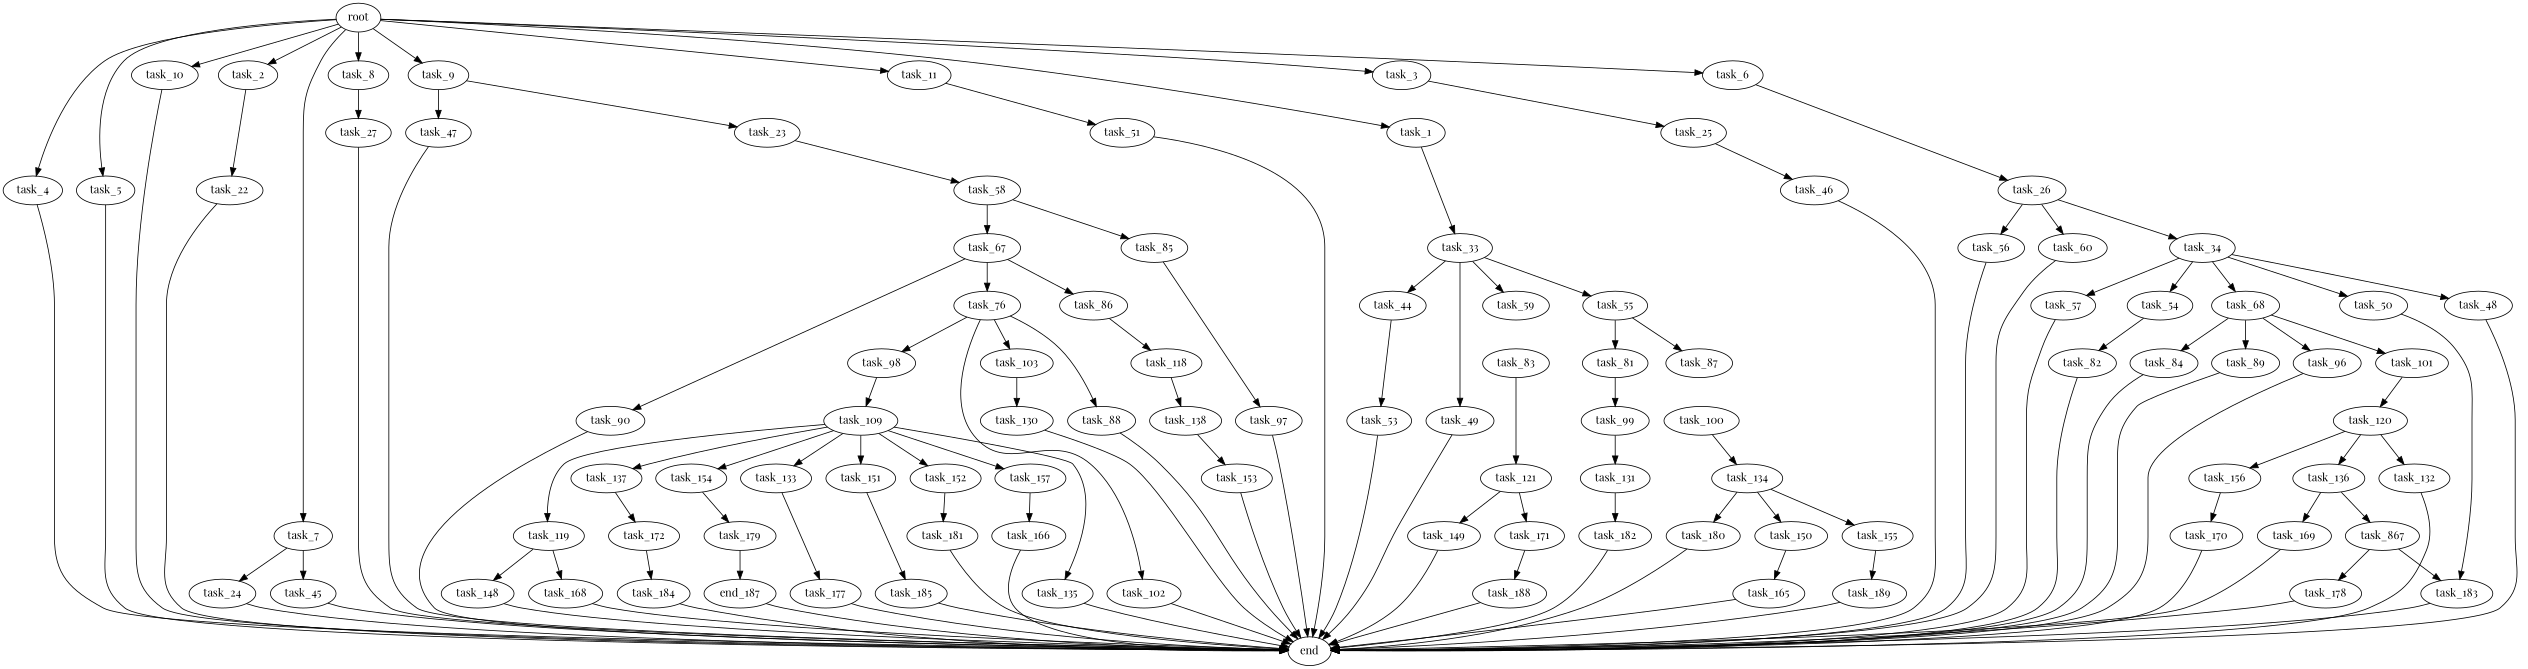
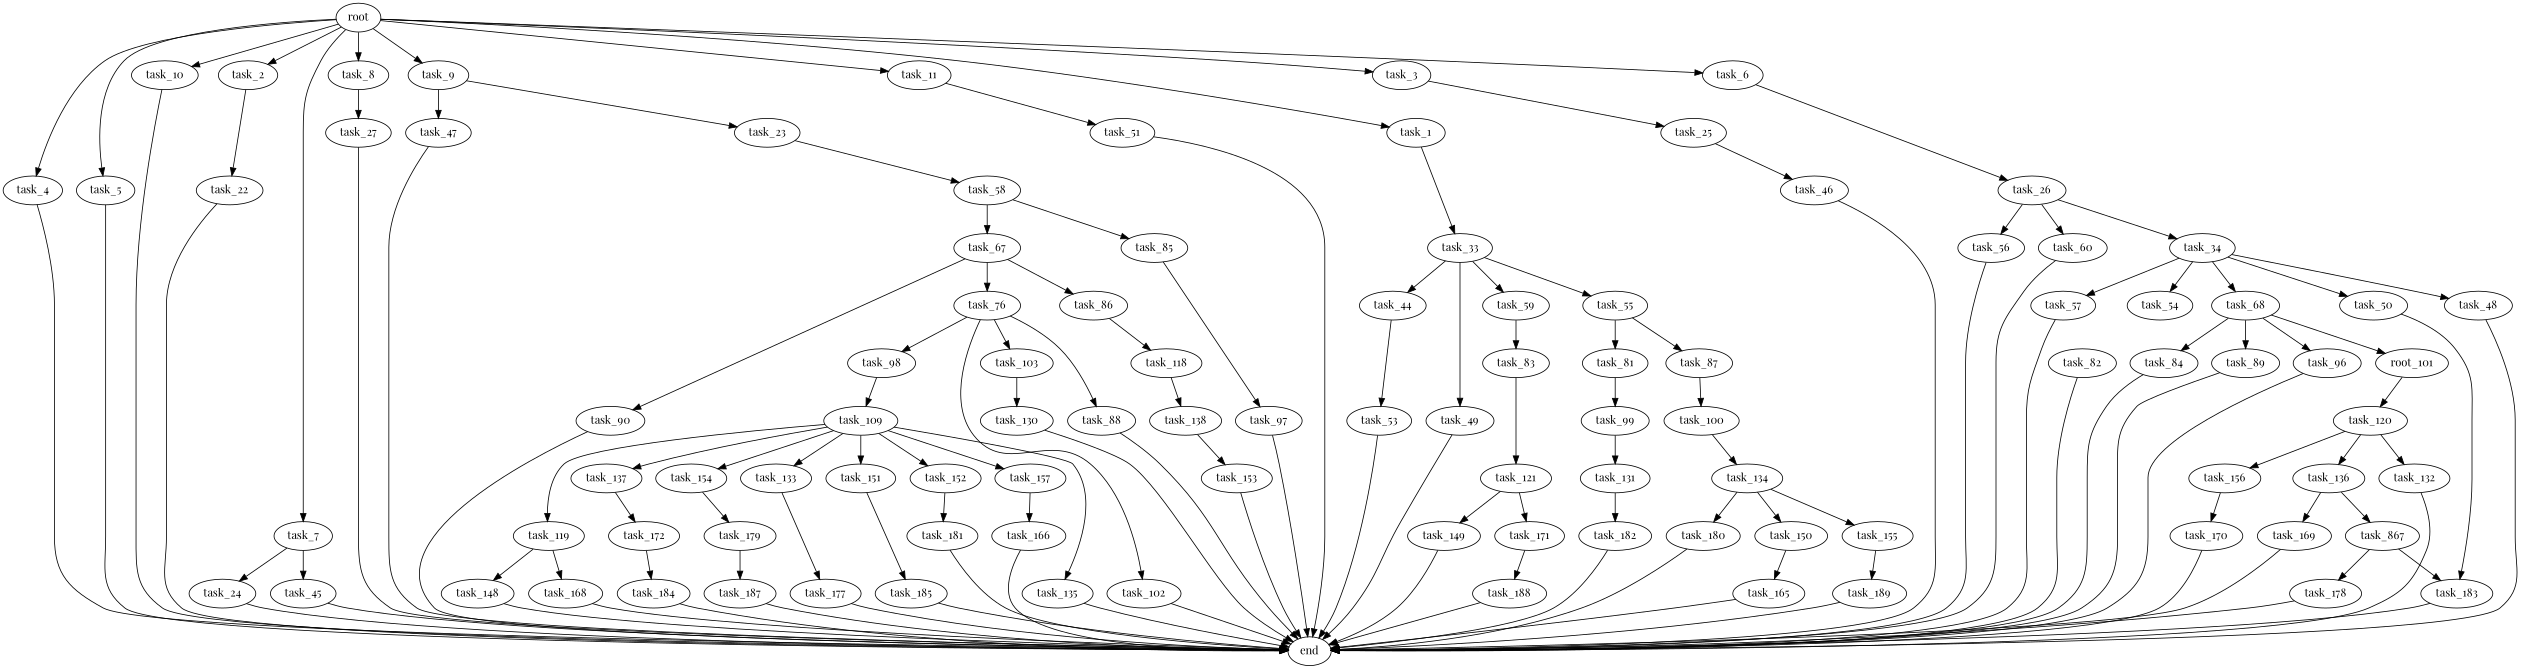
  digraph {
    fontname="Playfair Display"
    node [fontname="Playfair Display"]
    edge [fontname="Playfair Display"]
    root
    task_1
    task_2
    task_3
    task_4
    task_5
    task_6
    task_7
    task_8
    task_9
    task_10
    task_11
    task_33
    task_22
    task_25
    end
    task_26
    task_24
    task_45
    task_27
    task_23
    task_47
    task_51
    task_44
    task_49
    task_55
    task_59
    task_46
    task_34
    task_56
    task_60
    task_58
    task_67
    task_85
    task_48
    task_50
    task_54
    task_57
    task_68
    task_53
    task_81
    task_87
    task_83
    task_183
    task_82
    task_84
    task_89
    task_96
-   task_101
+   task_101 [label=root_101]
    task_99
    task_100
    task_76
    task_86
    task_90
    task_97
    task_121
    task_88
    task_98
    task_102
    task_103
    task_118
    task_120
    task_109
    task_130
    task_131
    task_149
    task_171
    task_138
    task_134
    task_119
    task_133
    task_135
    task_137
    task_151
    task_152
    task_154
    task_157
    task_182
    task_150
    task_155
    task_180
    task_132
    task_136
    task_156
    task_148
    task_168
    task_177
    task_172
    task_185
    task_181
    task_179
    task_166
    task_153
    n94 [label=task_867]
    task_169
    task_170
    task_188
    task_165
    task_189
    task_178
    task_184
-   task_187 [label=end_187]
+   task_187
    root -> task_1
    root -> task_2
    root -> task_3
    root -> task_4
    root -> task_5
    root -> task_6
    root -> task_7
    root -> task_8
    root -> task_9
    root -> task_10
    root -> task_11
    task_1 -> task_33
    task_2 -> task_22
    task_3 -> task_25
    task_4 -> end
    task_5 -> end
    task_6 -> task_26
    task_7 -> task_24
    task_7 -> task_45
    task_8 -> task_27
    task_9 -> task_23
    task_9 -> task_47
    task_10 -> end
    task_11 -> task_51
    task_33 -> task_44
    task_33 -> task_49
    task_33 -> task_55
    task_33 -> task_59
    task_22 -> end
    task_25 -> task_46
    task_26 -> task_34
    task_26 -> task_56
    task_26 -> task_60
    task_24 -> end
    task_45 -> end
    task_27 -> end
    task_23 -> task_58
    task_47 -> end
    task_51 -> end
    task_44 -> task_53
    task_49 -> end
    task_55 -> task_81
    task_55 -> task_87
+   task_59 -> task_83
    task_46 -> end
    task_34 -> task_48
    task_34 -> task_50
    task_34 -> task_54
    task_34 -> task_57
    task_34 -> task_68
    task_56 -> end
    task_60 -> end
    task_58 -> task_67
    task_58 -> task_85
    task_67 -> task_76
    task_67 -> task_86
    task_67 -> task_90
    task_85 -> task_97
    task_48 -> end
    task_50 -> task_183
-   task_54 -> task_82
    task_57 -> end
    task_68 -> task_84
    task_68 -> task_89
    task_68 -> task_96
    task_68 -> task_101
    task_53 -> end
    task_81 -> task_99
+   task_87 -> task_100
    task_83 -> task_121
    task_183 -> end
    task_82 -> end
    task_84 -> end
    task_89 -> end
    task_96 -> end
    task_101 -> task_120
    task_99 -> task_131
    task_100 -> task_134
    task_76 -> task_88
    task_76 -> task_98
    task_76 -> task_102
    task_76 -> task_103
    task_86 -> task_118
    task_90 -> end
    task_97 -> end
    task_121 -> task_149
    task_121 -> task_171
    task_88 -> end
    task_98 -> task_109
    task_102 -> end
    task_103 -> task_130
    task_118 -> task_138
    task_120 -> task_132
    task_120 -> task_136
    task_120 -> task_156
    task_109 -> task_119
    task_109 -> task_133
    task_109 -> task_135
    task_109 -> task_137
    task_109 -> task_151
    task_109 -> task_152
    task_109 -> task_154
    task_109 -> task_157
    task_130 -> end
    task_131 -> task_182
    task_149 -> end
    task_171 -> task_188
    task_138 -> task_153
    task_134 -> task_150
    task_134 -> task_155
    task_134 -> task_180
    task_119 -> task_148
    task_119 -> task_168
    task_133 -> task_177
    task_135 -> end
    task_137 -> task_172
    task_151 -> task_185
    task_152 -> task_181
    task_154 -> task_179
    task_157 -> task_166
    task_182 -> end
    task_150 -> task_165
    task_155 -> task_189
    task_180 -> end
    task_132 -> end
    task_136 -> n94
    task_136 -> task_169
    task_156 -> task_170
    task_148 -> end
    task_168 -> end
    task_177 -> end
    task_172 -> task_184
    task_185 -> end
    task_181 -> end
    task_179 -> task_187
    task_166 -> end
    task_153 -> end
    n94 -> task_183
    n94 -> task_178
    task_169 -> end
    task_170 -> end
    task_188 -> end
    task_165 -> end
    task_189 -> end
    task_178 -> end
    task_184 -> end
    task_187 -> end
  }
